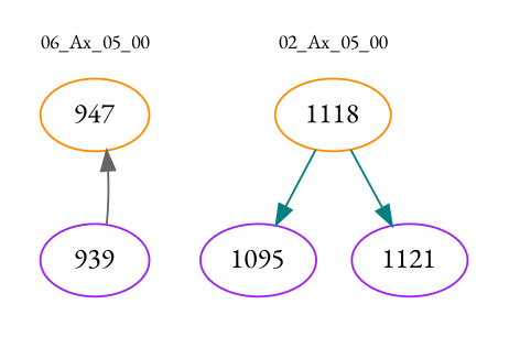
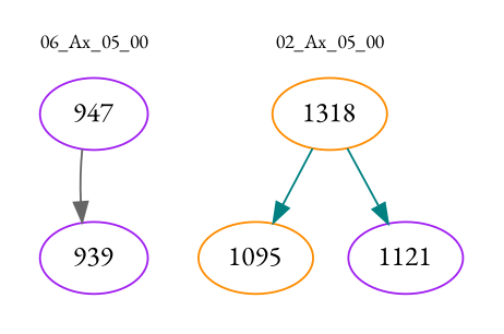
  digraph {
    fontname="EB Garamond"
    node [color=purple fontname="EB Garamond"]
    edge [color=teal fontname="EB Garamond"]
-   n1 [color=darkorange label=947]
+   n1 [label=947]
    n2 [label=939]
-   n3 [color=darkorange label=1118]
-   n4 [label=1095]
+   n3 [color=darkorange label=1318]
+   n4 [color=darkorange label=1095]
    n5 [label=1121]
    subgraph cluster_1 {
      color=white
      fontsize=10
      label="06_Ax_05_00"
      n1
      n2
    }
    subgraph cluster_2 {
      color=white
      fontsize=10
      label="02_Ax_05_00"
      n3
      n4
      n5
    }
-   n2 -> n1 [color=gray40]
+   n1 -> n2 [color=gray40]
    n3 -> n4
    n3 -> n5
  }
